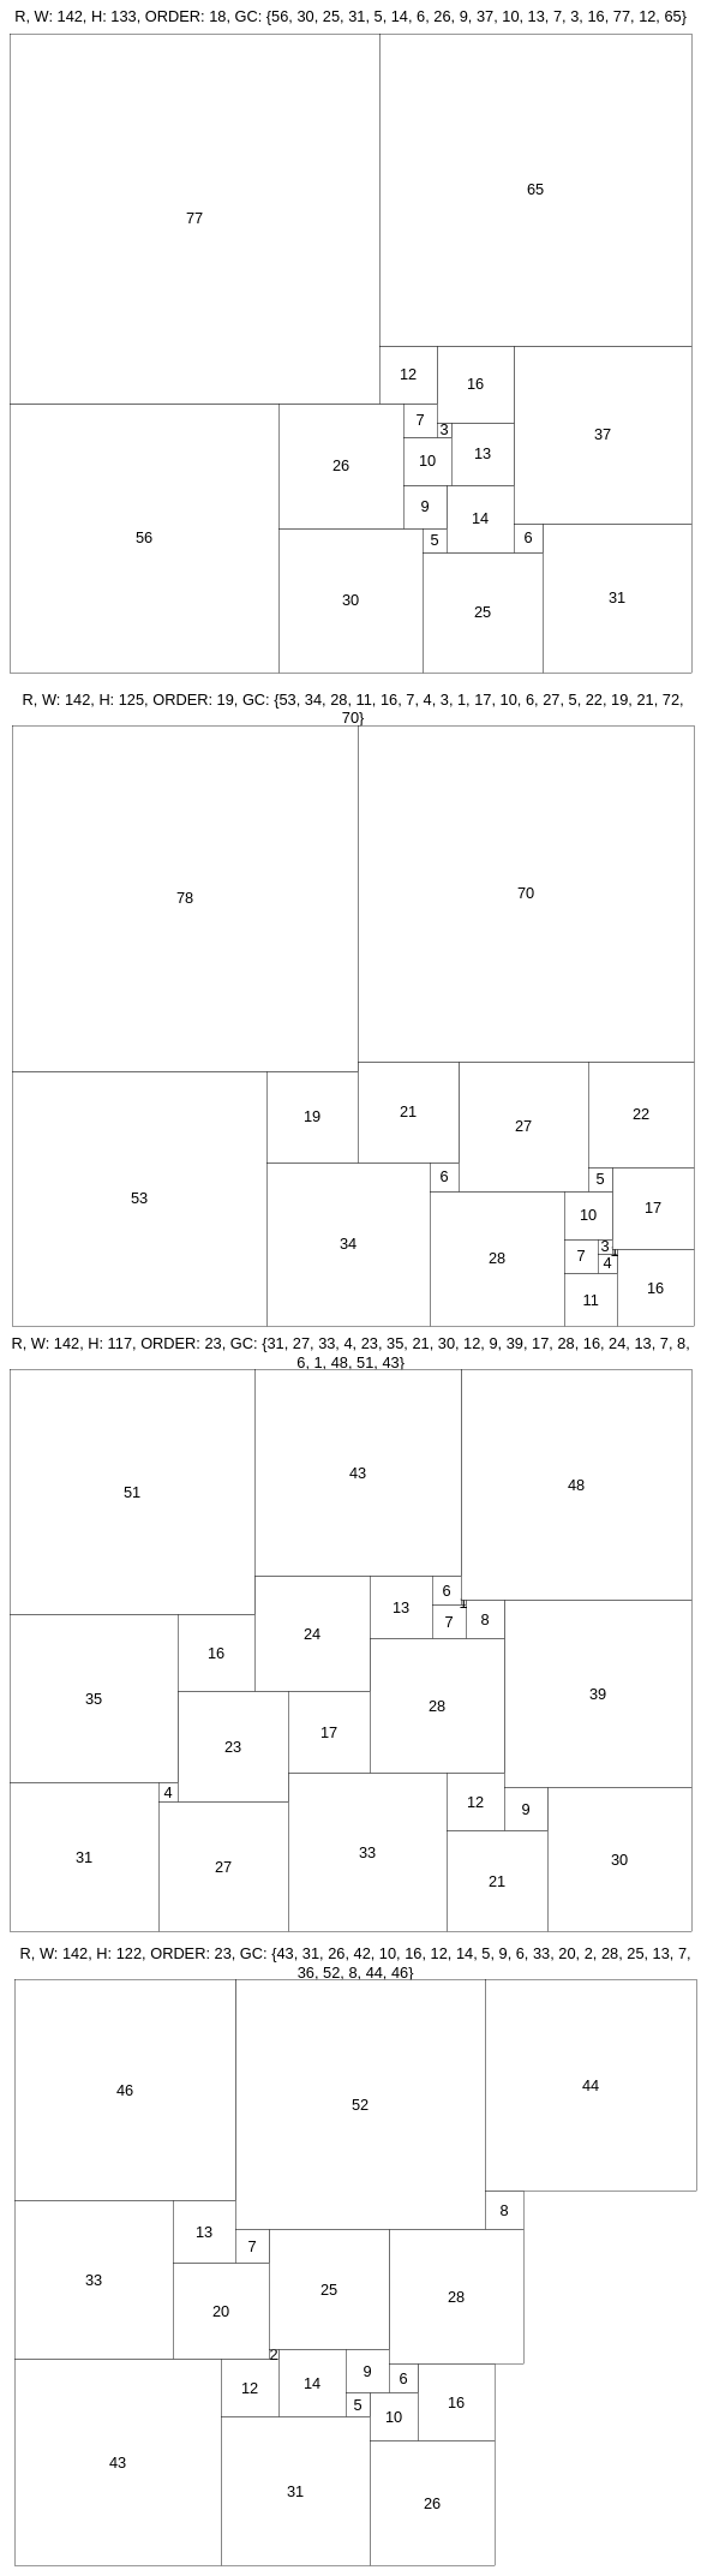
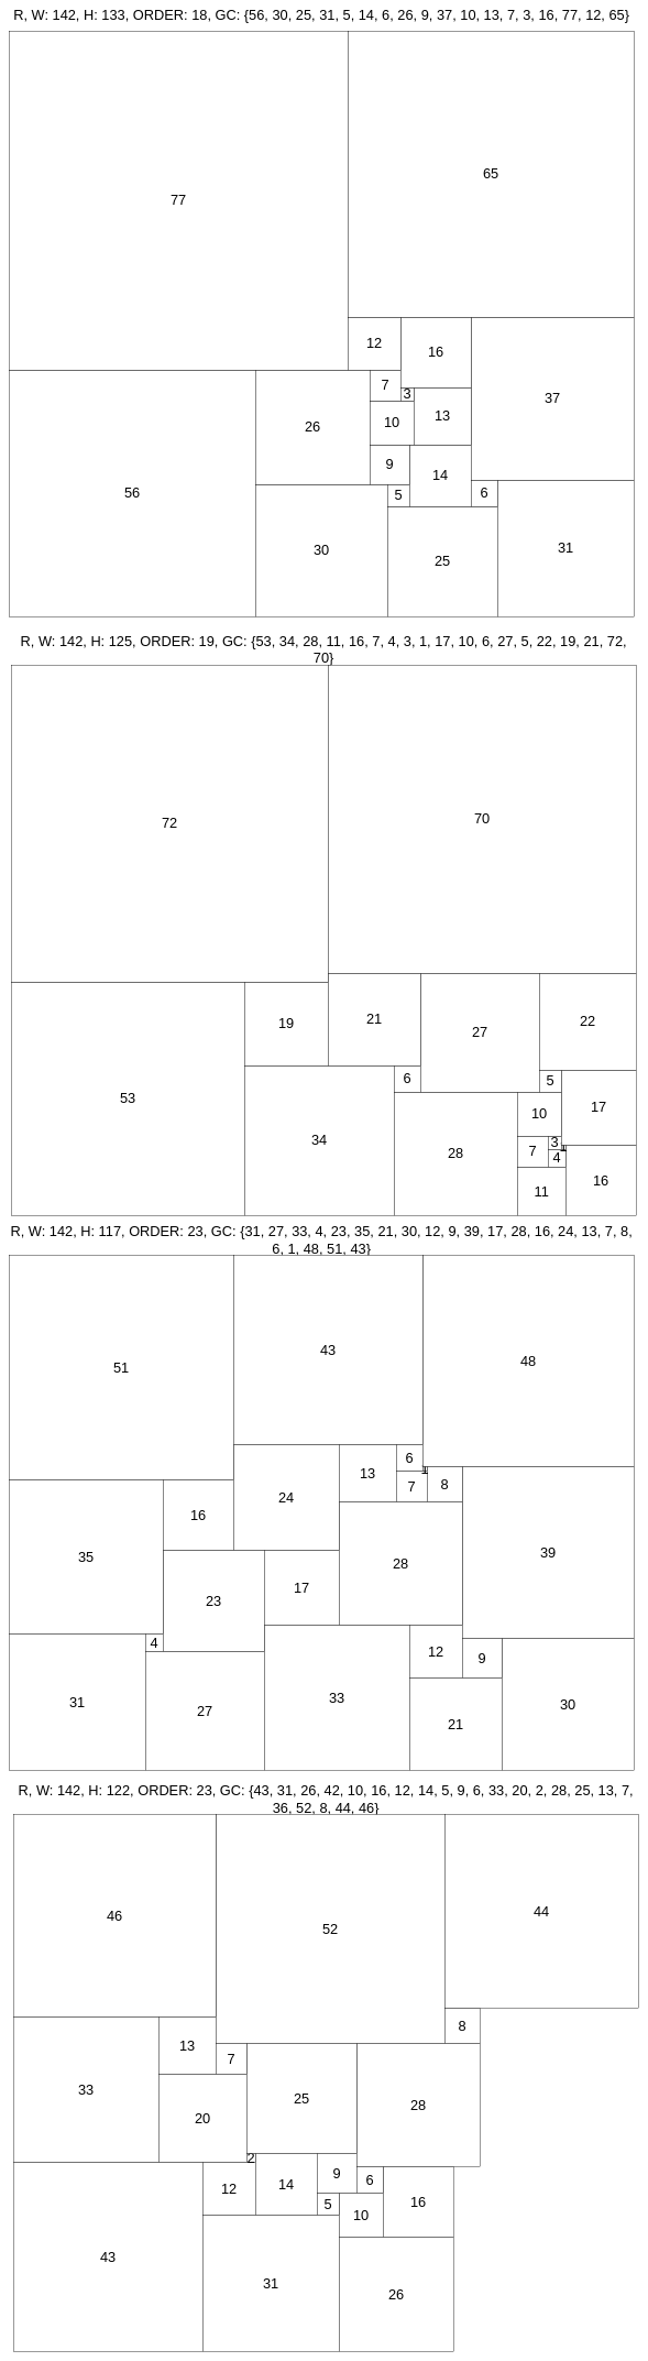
  <mxCell id="0" />
  <mxCell id="1" parent="0" />
  <mxCell id="2" value="R, W: 142, H: 133, ORDER: 18, GC: {56, 30, 25, 31, 5, 14, 6, 26, 9, 37, 10, 13, 7, 3, 16, 77, 12, 65} " style="text;html=1;strokeColor=none;fillColor=none;align=center;verticalAlign=middle;whiteSpace=wrap;rounded=0;fontSize=32;" parent="1" vertex="1"><mxGeometry x="20" width="1420" height="30" as="geometry" y="20" /></mxCell>
  <mxCell id="3" value="R, W: 142, H: 125, ORDER: 19, GC: {53, 34, 28, 11, 16, 7, 4, 3, 1, 17, 10, 6, 27, 5, 22, 19, 21, 72, 70} " style="text;html=1;strokeColor=none;fillColor=none;align=center;verticalAlign=middle;whiteSpace=wrap;rounded=0;fontSize=32;" parent="1" vertex="1"><mxGeometry x="25" y="1460" width="1420" height="30" as="geometry" /></mxCell>
  <mxCell id="4" value="R, W: 142, H: 117, ORDER: 23, GC: {31, 27, 33, 4, 23, 35, 21, 30, 12, 9, 39, 17, 28, 16, 24, 13, 7, 8, 6, 1, 48, 51, 43} " style="text;html=1;strokeColor=none;fillColor=none;align=center;verticalAlign=middle;whiteSpace=wrap;rounded=0;fontSize=32;" parent="1" vertex="1"><mxGeometry x="20" y="2800" width="1420" height="30" as="geometry" /></mxCell>
  <mxCell id="5" value="R, W: 142, H: 122, ORDER: 23, GC: {43, 31, 26, 42, 10, 16, 12, 14, 5, 9, 6, 33, 20, 2, 28, 25, 13, 7, 36, 52, 8, 44, 46} " style="text;html=1;strokeColor=none;fillColor=none;align=center;verticalAlign=middle;whiteSpace=wrap;rounded=0;fontSize=32;" parent="1" vertex="1"><mxGeometry x="30" y="4070" width="1420" height="30" as="geometry" /></mxCell>
  <mxCell id="6" value="" style="group;flipV=1;" vertex="1" connectable="0" parent="1"><mxGeometry x="20" y="70" width="1420" height="1330" as="geometry" /></mxCell>
  <mxCell id="7" value="56" style="rounded=0;whiteSpace=wrap;html=1;fontSize=32;" parent="6" vertex="1"><mxGeometry y="770" width="560" height="560" as="geometry" /></mxCell>
  <mxCell id="8" value="30" style="rounded=0;whiteSpace=wrap;html=1;fontSize=32;" parent="6" vertex="1"><mxGeometry x="560" y="1030" width="300" height="300" as="geometry" /></mxCell>
  <mxCell id="9" value="25" style="rounded=0;whiteSpace=wrap;html=1;fontSize=32;" parent="6" vertex="1"><mxGeometry x="860" y="1080" width="250" height="250" as="geometry" /></mxCell>
  <mxCell id="10" value="31" style="rounded=0;whiteSpace=wrap;html=1;fontSize=32;" parent="6" vertex="1"><mxGeometry x="1110" y="1020" width="310" height="310" as="geometry" /></mxCell>
  <mxCell id="11" value="5" style="rounded=0;whiteSpace=wrap;html=1;fontSize=32;" parent="6" vertex="1"><mxGeometry x="860" y="1030" width="50" height="50" as="geometry" /></mxCell>
  <mxCell id="12" value="14" style="rounded=0;whiteSpace=wrap;html=1;fontSize=32;" parent="6" vertex="1"><mxGeometry x="910" y="940" width="140" height="140" as="geometry" /></mxCell>
  <mxCell id="13" value="6" style="rounded=0;whiteSpace=wrap;html=1;fontSize=32;" parent="6" vertex="1"><mxGeometry x="1050" y="1020" width="60" height="60" as="geometry" /></mxCell>
  <mxCell id="14" value="26" style="rounded=0;whiteSpace=wrap;html=1;fontSize=32;" parent="6" vertex="1"><mxGeometry x="560" y="770" width="260" height="260" as="geometry" /></mxCell>
  <mxCell id="15" value="9" style="rounded=0;whiteSpace=wrap;html=1;fontSize=32;" parent="6" vertex="1"><mxGeometry x="820" y="940" width="90" height="90" as="geometry" /></mxCell>
  <mxCell id="16" value="37" style="rounded=0;whiteSpace=wrap;html=1;fontSize=32;" parent="6" vertex="1"><mxGeometry x="1050" y="650" width="370" height="370" as="geometry" /></mxCell>
  <mxCell id="17" value="10" style="rounded=0;whiteSpace=wrap;html=1;fontSize=32;" parent="6" vertex="1"><mxGeometry x="820" y="840" width="100" height="100" as="geometry" /></mxCell>
  <mxCell id="18" value="13" style="rounded=0;whiteSpace=wrap;html=1;fontSize=32;" parent="6" vertex="1"><mxGeometry x="920" y="810" width="130" height="130" as="geometry" /></mxCell>
  <mxCell id="19" value="7" style="rounded=0;whiteSpace=wrap;html=1;fontSize=32;" parent="6" vertex="1"><mxGeometry x="820" y="770" width="70" height="70" as="geometry" /></mxCell>
  <mxCell id="20" value="3" style="rounded=0;whiteSpace=wrap;html=1;fontSize=32;" parent="6" vertex="1"><mxGeometry x="890" y="810" width="30" height="30" as="geometry" /></mxCell>
  <mxCell id="21" value="16" style="rounded=0;whiteSpace=wrap;html=1;fontSize=32;" parent="6" vertex="1"><mxGeometry x="890" y="650" width="160" height="160" as="geometry" /></mxCell>
  <mxCell id="22" value="77" style="rounded=0;whiteSpace=wrap;html=1;fontSize=32;" parent="6" vertex="1"><mxGeometry width="770" height="770" as="geometry" /></mxCell>
  <mxCell id="23" value="12" style="rounded=0;whiteSpace=wrap;html=1;fontSize=32;" parent="6" vertex="1"><mxGeometry x="770" y="650" width="120" height="120" as="geometry" /></mxCell>
  <mxCell id="24" value="65" style="rounded=0;whiteSpace=wrap;html=1;fontSize=32;" parent="6" vertex="1"><mxGeometry x="770" width="650" height="650" as="geometry" /></mxCell>
  <mxCell id="25" value="" style="group;flipV=1;" vertex="1" connectable="0" parent="1"><mxGeometry x="25" y="1510" width="1420" height="1250" as="geometry" /></mxCell>
  <mxCell id="26" value="53" style="rounded=0;whiteSpace=wrap;html=1;fontSize=32;" parent="25" vertex="1"><mxGeometry y="720" width="530" height="530" as="geometry" /></mxCell>
  <mxCell id="27" value="34" style="rounded=0;whiteSpace=wrap;html=1;fontSize=32;" parent="25" vertex="1"><mxGeometry x="530" y="910" width="340" height="340" as="geometry" /></mxCell>
  <mxCell id="28" value="28" style="rounded=0;whiteSpace=wrap;html=1;fontSize=32;" parent="25" vertex="1"><mxGeometry x="870" y="970" width="280" height="280" as="geometry" /></mxCell>
  <mxCell id="29" value="11" style="rounded=0;whiteSpace=wrap;html=1;fontSize=32;" parent="25" vertex="1"><mxGeometry x="1150" y="1140" width="110" height="110" as="geometry" /></mxCell>
  <mxCell id="30" value="16" style="rounded=0;whiteSpace=wrap;html=1;fontSize=32;" parent="25" vertex="1"><mxGeometry x="1260" y="1090" width="160" height="160" as="geometry" /></mxCell>
  <mxCell id="31" value="7" style="rounded=0;whiteSpace=wrap;html=1;fontSize=32;" parent="25" vertex="1"><mxGeometry x="1150" y="1070" width="70" height="70" as="geometry" /></mxCell>
  <mxCell id="32" value="4" style="rounded=0;whiteSpace=wrap;html=1;fontSize=32;" parent="25" vertex="1"><mxGeometry x="1220" y="1100" width="40" height="40" as="geometry" /></mxCell>
  <mxCell id="33" value="3" style="rounded=0;whiteSpace=wrap;html=1;fontSize=32;" parent="25" vertex="1"><mxGeometry x="1220" y="1070" width="30" height="30" as="geometry" /></mxCell>
  <mxCell id="34" value="1" style="rounded=0;whiteSpace=wrap;html=1;fontSize=32;" parent="25" vertex="1"><mxGeometry x="1250" y="1090" width="10" height="10" as="geometry" /></mxCell>
  <mxCell id="35" value="17" style="rounded=0;whiteSpace=wrap;html=1;fontSize=32;" parent="25" vertex="1"><mxGeometry x="1250" y="920" width="170" height="170" as="geometry" /></mxCell>
  <mxCell id="36" value="10" style="rounded=0;whiteSpace=wrap;html=1;fontSize=32;" parent="25" vertex="1"><mxGeometry x="1150" y="970" width="100" height="100" as="geometry" /></mxCell>
  <mxCell id="37" value="6" style="rounded=0;whiteSpace=wrap;html=1;fontSize=32;" parent="25" vertex="1"><mxGeometry x="870" y="910" width="60" height="60" as="geometry" /></mxCell>
  <mxCell id="38" value="27" style="rounded=0;whiteSpace=wrap;html=1;fontSize=32;" parent="25" vertex="1"><mxGeometry x="930" y="700" width="270" height="270" as="geometry" /></mxCell>
  <mxCell id="39" value="5" style="rounded=0;whiteSpace=wrap;html=1;fontSize=32;" parent="25" vertex="1"><mxGeometry x="1200" y="920" width="50" height="50" as="geometry" /></mxCell>
  <mxCell id="40" value="22" style="rounded=0;whiteSpace=wrap;html=1;fontSize=32;" parent="25" vertex="1"><mxGeometry x="1200" y="700" width="220" height="220" as="geometry" /></mxCell>
  <mxCell id="41" value="19" style="rounded=0;whiteSpace=wrap;html=1;fontSize=32;" parent="25" vertex="1"><mxGeometry x="530" y="720" width="190" height="190" as="geometry" /></mxCell>
  <mxCell id="42" value="21" style="rounded=0;whiteSpace=wrap;html=1;fontSize=32;" parent="25" vertex="1"><mxGeometry x="720" y="700" width="210" height="210" as="geometry" /></mxCell>
- <mxCell id="43" value="78" style="rounded=0;whiteSpace=wrap;html=1;fontSize=32;" parent="25" vertex="1"><mxGeometry width="720" height="720" as="geometry" /></mxCell>
+ <mxCell id="43" value="72" style="rounded=0;whiteSpace=wrap;html=1;fontSize=32;" parent="25" vertex="1"><mxGeometry width="720" height="720" as="geometry" /></mxCell>
  <mxCell id="44" value="70" style="rounded=0;whiteSpace=wrap;html=1;fontSize=32;" parent="25" vertex="1"><mxGeometry x="720" width="700" height="700" as="geometry" /></mxCell>
  <mxCell id="45" value="" style="group;flipV=1;" vertex="1" connectable="0" parent="1"><mxGeometry x="20" y="2850" width="1420" height="1170" as="geometry" /></mxCell>
  <mxCell id="46" value="31" style="rounded=0;whiteSpace=wrap;html=1;fontSize=32;" parent="45" vertex="1"><mxGeometry y="860" width="310" height="310" as="geometry" /></mxCell>
  <mxCell id="47" value="27" style="rounded=0;whiteSpace=wrap;html=1;fontSize=32;" parent="45" vertex="1"><mxGeometry x="310" y="900" width="270" height="270" as="geometry" /></mxCell>
  <mxCell id="48" value="33" style="rounded=0;whiteSpace=wrap;html=1;fontSize=32;" parent="45" vertex="1"><mxGeometry x="580" y="840" width="330" height="330" as="geometry" /></mxCell>
  <mxCell id="49" value="4" style="rounded=0;whiteSpace=wrap;html=1;fontSize=32;" parent="45" vertex="1"><mxGeometry x="310" y="860" width="40" height="40" as="geometry" /></mxCell>
  <mxCell id="50" value="23" style="rounded=0;whiteSpace=wrap;html=1;fontSize=32;" parent="45" vertex="1"><mxGeometry x="350" y="670" width="230" height="230" as="geometry" /></mxCell>
  <mxCell id="51" value="35" style="rounded=0;whiteSpace=wrap;html=1;fontSize=32;" parent="45" vertex="1"><mxGeometry y="510" width="350" height="350" as="geometry" /></mxCell>
  <mxCell id="52" value="21" style="rounded=0;whiteSpace=wrap;html=1;fontSize=32;" parent="45" vertex="1"><mxGeometry x="910" y="960" width="210" height="210" as="geometry" /></mxCell>
  <mxCell id="53" value="30" style="rounded=0;whiteSpace=wrap;html=1;fontSize=32;" parent="45" vertex="1"><mxGeometry x="1120" y="870" width="300" height="300" as="geometry" /></mxCell>
  <mxCell id="54" value="12" style="rounded=0;whiteSpace=wrap;html=1;fontSize=32;" parent="45" vertex="1"><mxGeometry x="910" y="840" width="120" height="120" as="geometry" /></mxCell>
  <mxCell id="55" value="9" style="rounded=0;whiteSpace=wrap;html=1;fontSize=32;" parent="45" vertex="1"><mxGeometry x="1030" y="870" width="90" height="90" as="geometry" /></mxCell>
  <mxCell id="56" value="39" style="rounded=0;whiteSpace=wrap;html=1;fontSize=32;" parent="45" vertex="1"><mxGeometry x="1030" y="480" width="390" height="390" as="geometry" /></mxCell>
  <mxCell id="57" value="17" style="rounded=0;whiteSpace=wrap;html=1;fontSize=32;" parent="45" vertex="1"><mxGeometry x="580" y="670" width="170" height="170" as="geometry" /></mxCell>
  <mxCell id="58" value="28" style="rounded=0;whiteSpace=wrap;html=1;fontSize=32;" parent="45" vertex="1"><mxGeometry x="750" y="560" width="280" height="280" as="geometry" /></mxCell>
  <mxCell id="59" value="16" style="rounded=0;whiteSpace=wrap;html=1;fontSize=32;" parent="45" vertex="1"><mxGeometry x="350" y="510" width="160" height="160" as="geometry" /></mxCell>
  <mxCell id="60" value="24" style="rounded=0;whiteSpace=wrap;html=1;fontSize=32;" parent="45" vertex="1"><mxGeometry x="510" y="430" width="240" height="240" as="geometry" /></mxCell>
  <mxCell id="61" value="13" style="rounded=0;whiteSpace=wrap;html=1;fontSize=32;" parent="45" vertex="1"><mxGeometry x="750" y="430" width="130" height="130" as="geometry" /></mxCell>
  <mxCell id="62" value="7" style="rounded=0;whiteSpace=wrap;html=1;fontSize=32;" parent="45" vertex="1"><mxGeometry x="880" y="490" width="70" height="70" as="geometry" /></mxCell>
  <mxCell id="63" value="8" style="rounded=0;whiteSpace=wrap;html=1;fontSize=32;" parent="45" vertex="1"><mxGeometry x="950" y="480" width="80" height="80" as="geometry" /></mxCell>
  <mxCell id="64" value="6" style="rounded=0;whiteSpace=wrap;html=1;fontSize=32;" parent="45" vertex="1"><mxGeometry x="880" y="430" width="60" height="60" as="geometry" /></mxCell>
  <mxCell id="65" value="1" style="rounded=0;whiteSpace=wrap;html=1;fontSize=32;" parent="45" vertex="1"><mxGeometry x="940" y="480" width="10" height="10" as="geometry" /></mxCell>
  <mxCell id="66" value="48" style="rounded=0;whiteSpace=wrap;html=1;fontSize=32;" parent="45" vertex="1"><mxGeometry x="940" width="480" height="480" as="geometry" /></mxCell>
  <mxCell id="67" value="51" style="rounded=0;whiteSpace=wrap;html=1;fontSize=32;" parent="45" vertex="1"><mxGeometry width="510" height="510" as="geometry" /></mxCell>
  <mxCell id="68" value="43" style="rounded=0;whiteSpace=wrap;html=1;fontSize=32;" parent="45" vertex="1"><mxGeometry x="510" width="430" height="430" as="geometry" /></mxCell>
  <mxCell id="69" value="" style="group;flipV=1;" vertex="1" connectable="0" parent="1"><mxGeometry x="30" y="4120" width="1420" height="1220" as="geometry" /></mxCell>
  <mxCell id="70" value="43" style="rounded=0;whiteSpace=wrap;html=1;fontSize=32;" parent="69" vertex="1"><mxGeometry y="790" width="430" height="430" as="geometry" /></mxCell>
  <mxCell id="71" value="31" style="rounded=0;whiteSpace=wrap;html=1;fontSize=32;" parent="69" vertex="1"><mxGeometry x="430" y="910" width="310" height="310" as="geometry" /></mxCell>
  <mxCell id="72" value="26" style="rounded=0;whiteSpace=wrap;html=1;fontSize=32;" parent="69" vertex="1"><mxGeometry x="740" y="960" width="260" height="260" as="geometry" /></mxCell>
  <mxCell id="73" value="10" style="rounded=0;whiteSpace=wrap;html=1;fontSize=32;" parent="69" vertex="1"><mxGeometry x="740" y="860" width="100" height="100" as="geometry" /></mxCell>
  <mxCell id="74" value="16" style="rounded=0;whiteSpace=wrap;html=1;fontSize=32;" parent="69" vertex="1"><mxGeometry x="840" y="800" width="160" height="160" as="geometry" /></mxCell>
  <mxCell id="75" value="12" style="rounded=0;whiteSpace=wrap;html=1;fontSize=32;" parent="69" vertex="1"><mxGeometry x="430" y="790" width="120" height="120" as="geometry" /></mxCell>
  <mxCell id="76" value="14" style="rounded=0;whiteSpace=wrap;html=1;fontSize=32;" parent="69" vertex="1"><mxGeometry x="550" y="770" width="140" height="140" as="geometry" /></mxCell>
  <mxCell id="77" value="5" style="rounded=0;whiteSpace=wrap;html=1;fontSize=32;" parent="69" vertex="1"><mxGeometry x="690" y="860" width="50" height="50" as="geometry" /></mxCell>
  <mxCell id="78" value="9" style="rounded=0;whiteSpace=wrap;html=1;fontSize=32;" parent="69" vertex="1"><mxGeometry x="690" y="770" width="90" height="90" as="geometry" /></mxCell>
  <mxCell id="79" value="6" style="rounded=0;whiteSpace=wrap;html=1;fontSize=32;" parent="69" vertex="1"><mxGeometry x="780" y="800" width="60" height="60" as="geometry" /></mxCell>
  <mxCell id="80" value="33" style="rounded=0;whiteSpace=wrap;html=1;fontSize=32;" parent="69" vertex="1"><mxGeometry y="460" width="330" height="330" as="geometry" /></mxCell>
  <mxCell id="81" value="20" style="rounded=0;whiteSpace=wrap;html=1;fontSize=32;" parent="69" vertex="1"><mxGeometry x="330" y="590" width="200" height="200" as="geometry" /></mxCell>
  <mxCell id="82" value="2" style="rounded=0;whiteSpace=wrap;html=1;fontSize=32;" parent="69" vertex="1"><mxGeometry x="530" y="770" width="20" height="20" as="geometry" /></mxCell>
  <mxCell id="83" value="28" style="rounded=0;whiteSpace=wrap;html=1;fontSize=32;" parent="69" vertex="1"><mxGeometry x="780" y="520" width="280" height="280" as="geometry" /></mxCell>
  <mxCell id="84" value="25" style="rounded=0;whiteSpace=wrap;html=1;fontSize=32;" parent="69" vertex="1"><mxGeometry x="530" y="520" width="250" height="250" as="geometry" /></mxCell>
  <mxCell id="85" value="13" style="rounded=0;whiteSpace=wrap;html=1;fontSize=32;" parent="69" vertex="1"><mxGeometry x="330" y="460" width="130" height="130" as="geometry" /></mxCell>
  <mxCell id="86" value="7" style="rounded=0;whiteSpace=wrap;html=1;fontSize=32;" parent="69" vertex="1"><mxGeometry x="460" y="520" width="70" height="70" as="geometry" /></mxCell>
  <mxCell id="87" value="52" style="rounded=0;whiteSpace=wrap;html=1;fontSize=32;" parent="69" vertex="1"><mxGeometry x="460" width="520" height="520" as="geometry" /></mxCell>
  <mxCell id="88" value="8" style="rounded=0;whiteSpace=wrap;html=1;fontSize=32;" parent="69" vertex="1"><mxGeometry x="980" y="440" width="80" height="80" as="geometry" /></mxCell>
  <mxCell id="89" value="44" style="rounded=0;whiteSpace=wrap;html=1;fontSize=32;" parent="69" vertex="1"><mxGeometry x="980" width="440" height="440" as="geometry" /></mxCell>
  <mxCell id="90" value="46" style="rounded=0;whiteSpace=wrap;html=1;fontSize=32;" parent="69" vertex="1"><mxGeometry width="460" height="460" as="geometry" /></mxCell>
